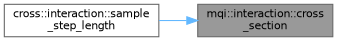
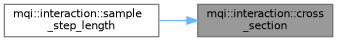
  digraph {
    rankdir=RL
    node [fontname=Helvetica fontsize=10 shape=box style=filled]
    n1 [color=gray40 fillcolor=grey60 fontcolor=black height=0.2 label="mqi::interaction::cross\l_section" width=0.4]
-   n2 [color=grey40 fillcolor=white height=0.2 label="cross::interaction::sample\l_step_length" width=0.4]
+   n2 [color=grey40 fillcolor=white height=0.2 label="mqi::interaction::sample\l_step_length" width=0.4]
    n1 -> n2 [color=steelblue1 dir=back fontname=Helvetica fontsize=10 labelfontname=Helvetica labelfontsize=10 style=solid]
  }
